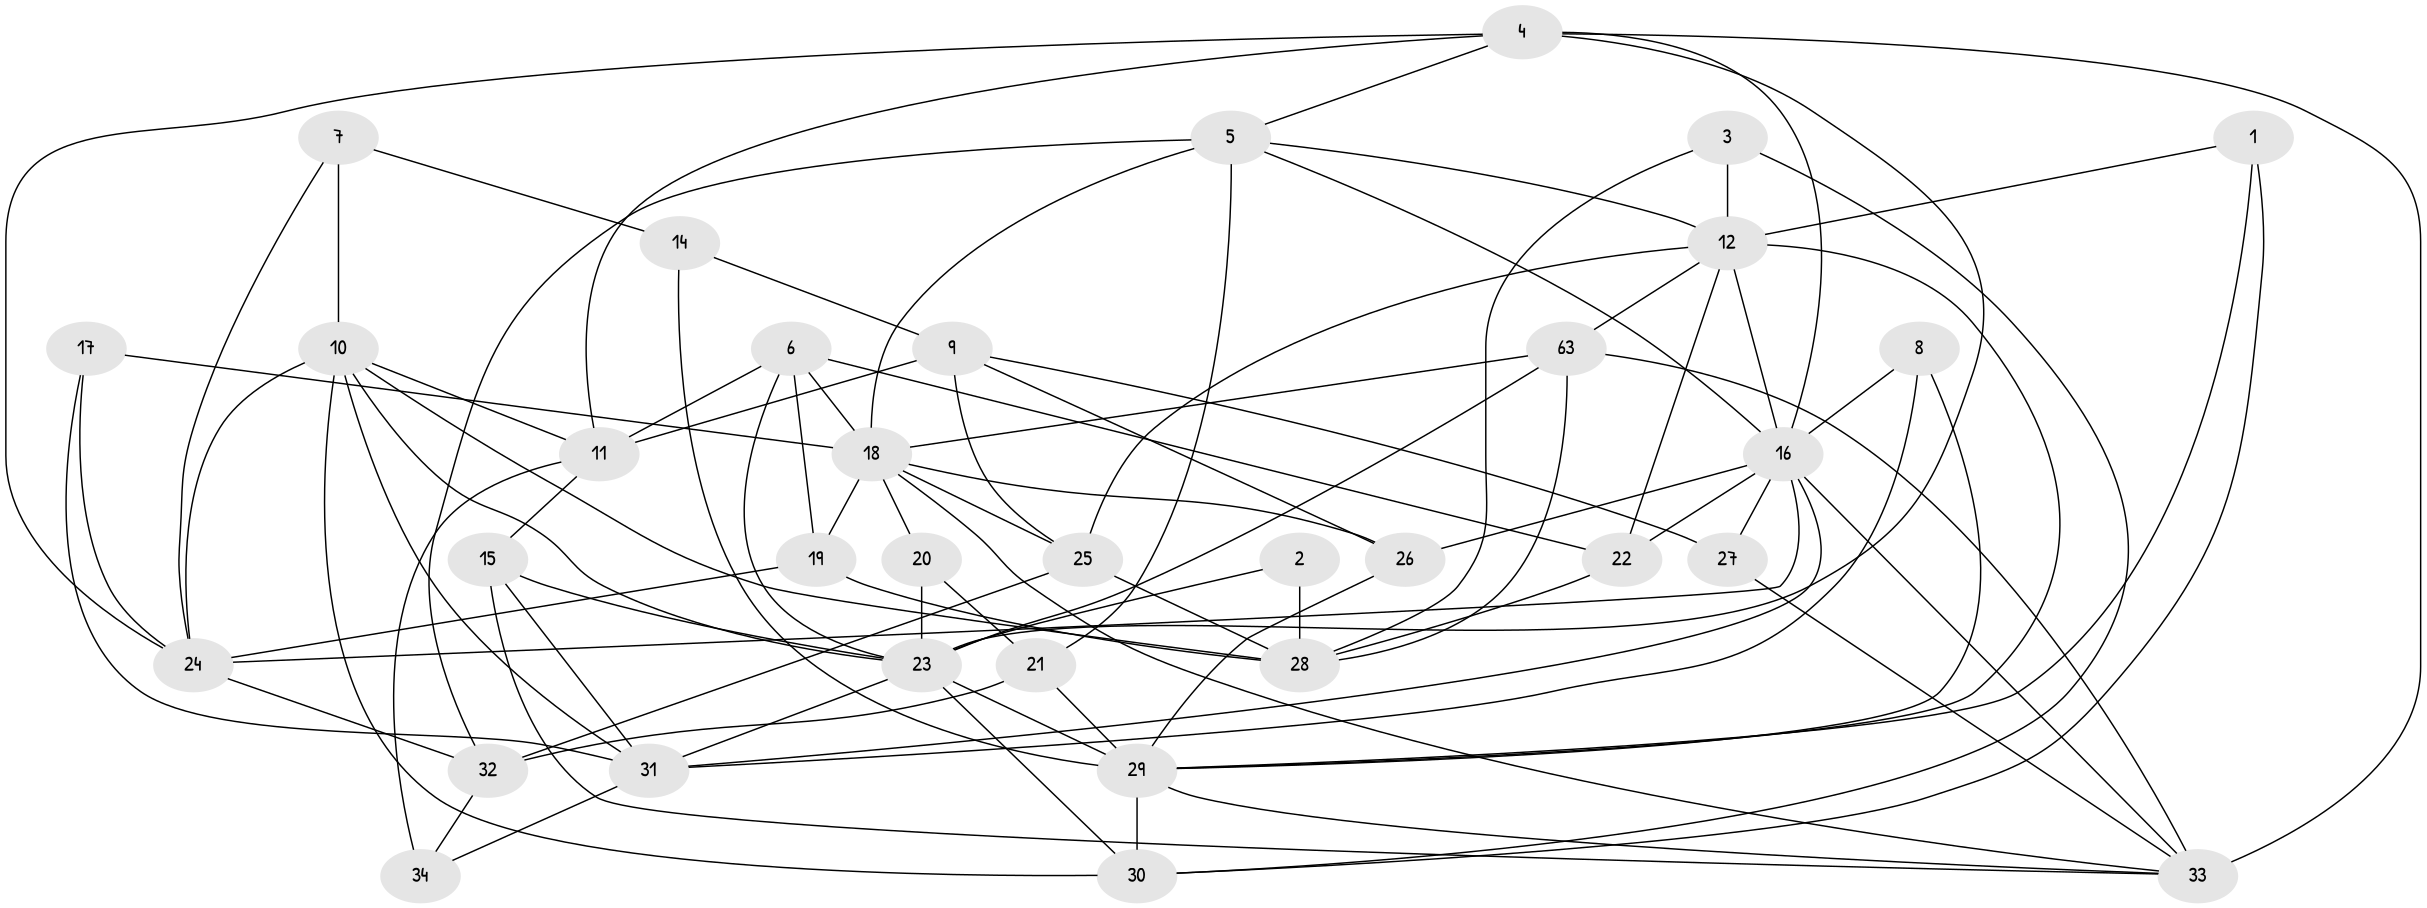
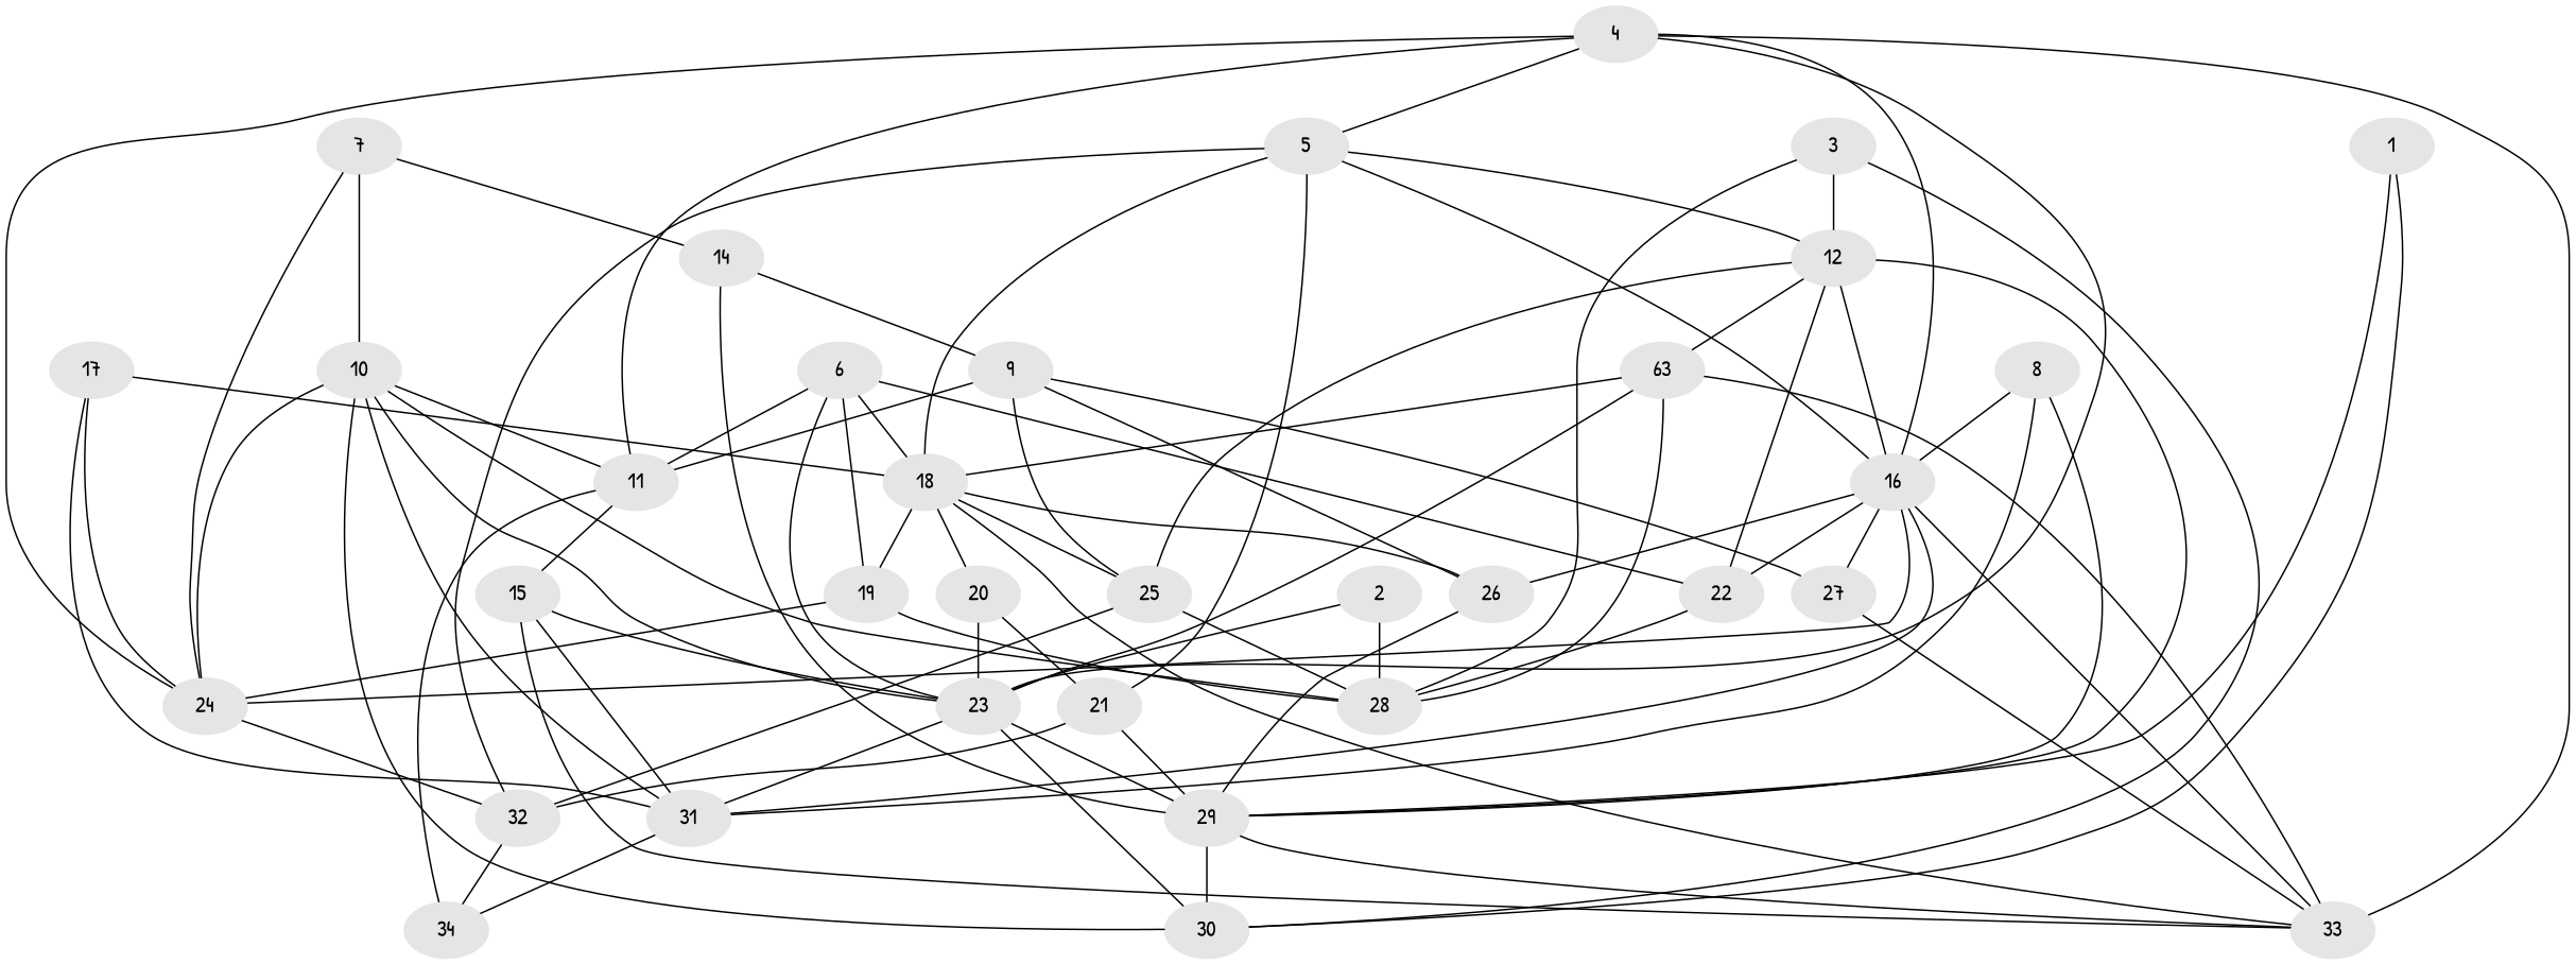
  graph {
    fontname="Patrick Hand"
    node [color=gray90 fontname="Patrick Hand" style=filled]
    edge [fontname="Patrick Hand" weight=1.0]
    1
    12
    29
    30
    16
    22
    25
    n8 [label=63]
    33
    2
    23
    28
    31
    3
    4
    5
    11
    24
    18
    21
    32
    15
    34
    26
    27
    19
    20
    6
    7
    10
    14
    9
    8
    17
-   1 -- 12
    1 -- 29
    1 -- 30
    12 -- 29 [weight=2.0]
    12 -- 16
    12 -- 22
    12 -- 25
    12 -- n8 [weight=2.0]
    29 -- 30
    29 -- 33
    16 -- 22
    16 -- 33
    16 -- 31
    16 -- 24
    16 -- 26
    16 -- 27 [weight=2.0]
    22 -- 28
    25 -- 28
    25 -- 32
    n8 -- 33
    n8 -- 23
    n8 -- 28
    n8 -- 18
    2 -- 23
    2 -- 28
    23 -- 29
    23 -- 30
    23 -- 31
    31 -- 34
    3 -- 12
    3 -- 30
    3 -- 28
    4 -- 16
    4 -- 33
    4 -- 23
    4 -- 5
    4 -- 11
    4 -- 24
    5 -- 12
    5 -- 16
    5 -- 18 [weight=2.0]
    5 -- 21
    5 -- 32
    11 -- 15
    11 -- 34 [weight=2.0]
    24 -- 32
    18 -- 25
    18 -- 33
    18 -- 26
    18 -- 19
    18 -- 20
    21 -- 29
    21 -- 32
    32 -- 34
    15 -- 33
    15 -- 23
    15 -- 31
    26 -- 29
    27 -- 33
    19 -- 28
    19 -- 24 [weight=2.0]
    20 -- 23 [weight=2.0]
    20 -- 21
    6 -- 22
    6 -- 23
    6 -- 11
    6 -- 18
    6 -- 19
    7 -- 24
    7 -- 10
    7 -- 14
    10 -- 30
    10 -- 23
    10 -- 28
    10 -- 31
    10 -- 11
    10 -- 24
    14 -- 29
    14 -- 9
    9 -- 25
    9 -- 11
    9 -- 26
    9 -- 27
    8 -- 29
    8 -- 16
    8 -- 31
    17 -- 31
    17 -- 24
    17 -- 18
  }
